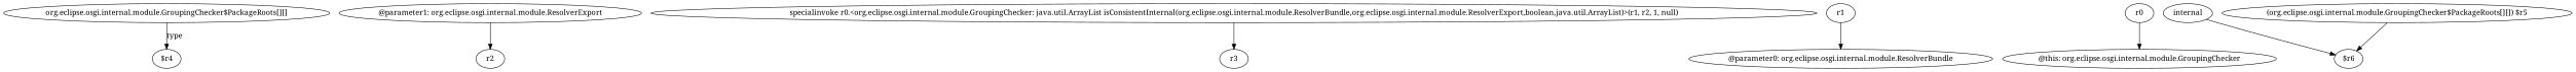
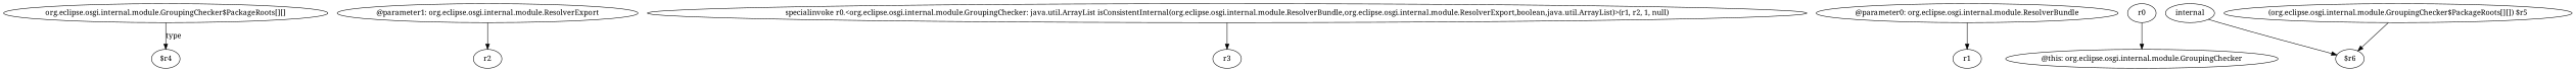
  digraph {
    fontname="Noto Serif"
    node [fontname="Noto Serif"]
    edge [fontname="Noto Serif"]
    n1 [label="org.eclipse.osgi.internal.module.GroupingChecker$PackageRoots[][]"]
    n2 [label="$r4"]
    n3 [label="@parameter1: org.eclipse.osgi.internal.module.ResolverExport"]
    n4 [label=r2]
    n5 [label="specialinvoke r0.<org.eclipse.osgi.internal.module.GroupingChecker: java.util.ArrayList isConsistentInternal(org.eclipse.osgi.internal.module.ResolverBundle,org.eclipse.osgi.internal.module.ResolverExport,boolean,java.util.ArrayList)>(r1, r2, 1, null)"]
    n6 [label=r3]
    n7 [label="@parameter0: org.eclipse.osgi.internal.module.ResolverBundle"]
    n8 [label=r1]
    n9 [label="@this: org.eclipse.osgi.internal.module.GroupingChecker"]
    n10 [label=r0]
    n11 [label=internal]
    n12 [label="$r6"]
    n13 [label="(org.eclipse.osgi.internal.module.GroupingChecker$PackageRoots[][]) $r5"]
    n1 -> n2 [label=type]
    n3 -> n4
    n5 -> n6
-   n8 -> n7
+   n7 -> n8
    n10 -> n9
    n11 -> n12
    n13 -> n12
  }
